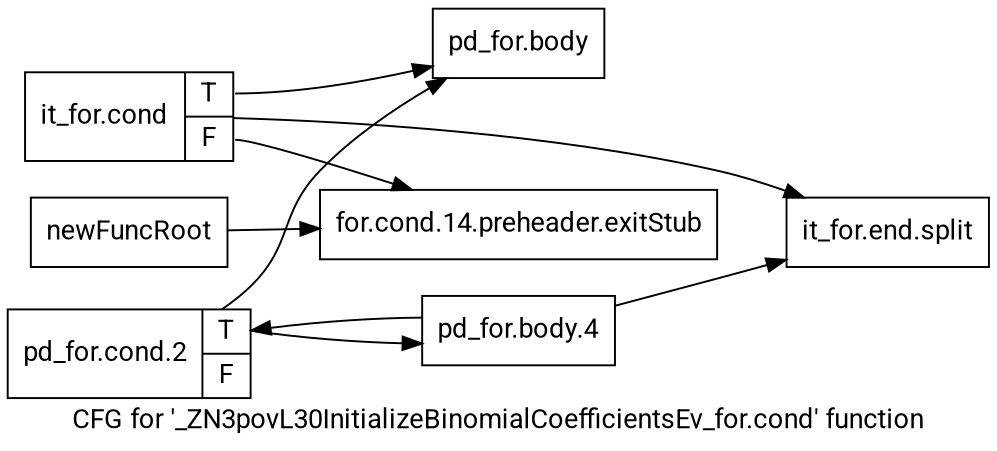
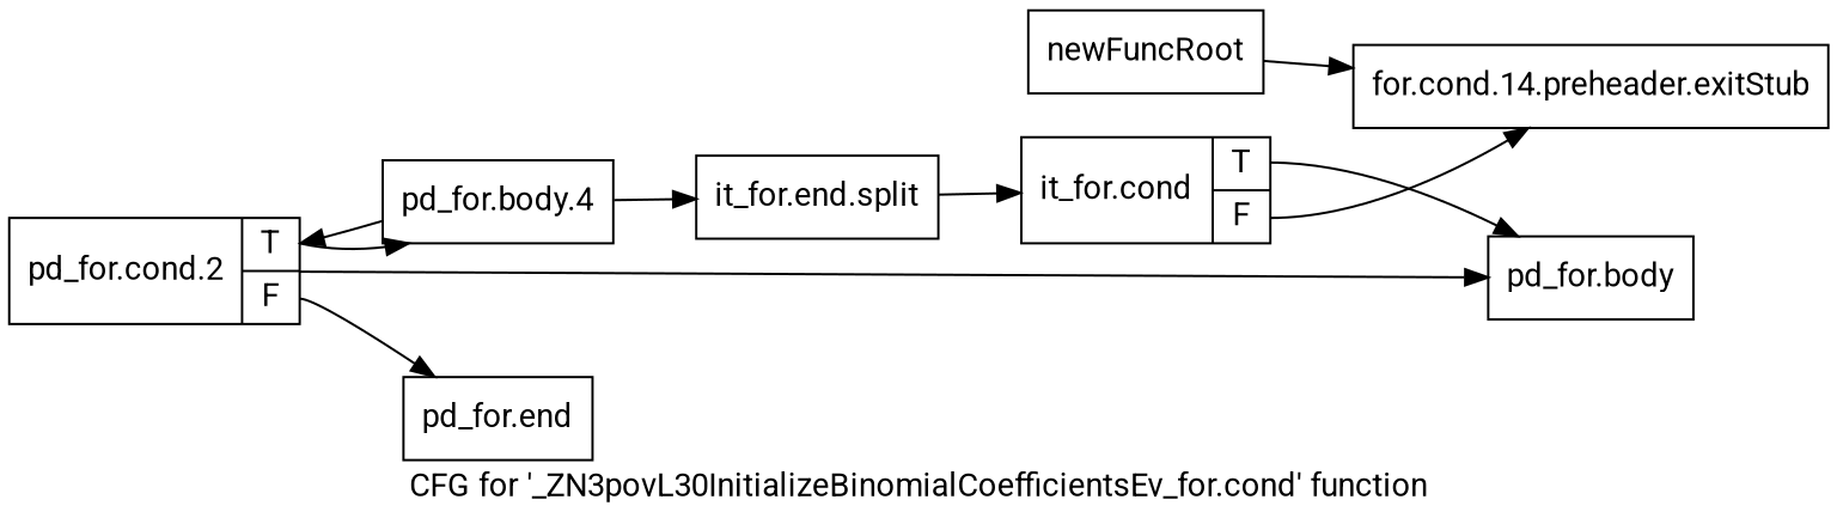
  digraph {
    fontname=Roboto
    label="CFG for '_ZN3povL30InitializeBinomialCoefficientsEv_for.cond' function"
    rankdir=LR
    node [fontname=Roboto shape=record]
    edge [fontname=Roboto]
    n1 [label="{newFuncRoot}"]
    n2 [label="{for.cond.14.preheader.exitStub}"]
    n3 [label="{it_for.cond|{<s0>T|<s1>F}}"]
    n4 [label="{pd_for.body}"]
    n5 [label="{pd_for.cond.2|{<s0>T|<s1>F}}"]
    n6 [label="{pd_for.body.4}"]
+   n7 [label="{pd_for.end}"]
    n8 [label="{it_for.end.split}"]
    n1 -> n2
    n3 -> n2 [tailport=s1]
    n3 -> n4 [tailport=s0]
    n5 -> n4
    n5 -> n6 [tailport=s0]
+   n5 -> n7 [tailport=s1]
    n6 -> n5
    n6 -> n8
-   n3 -> n8
+   n8 -> n3
  }
